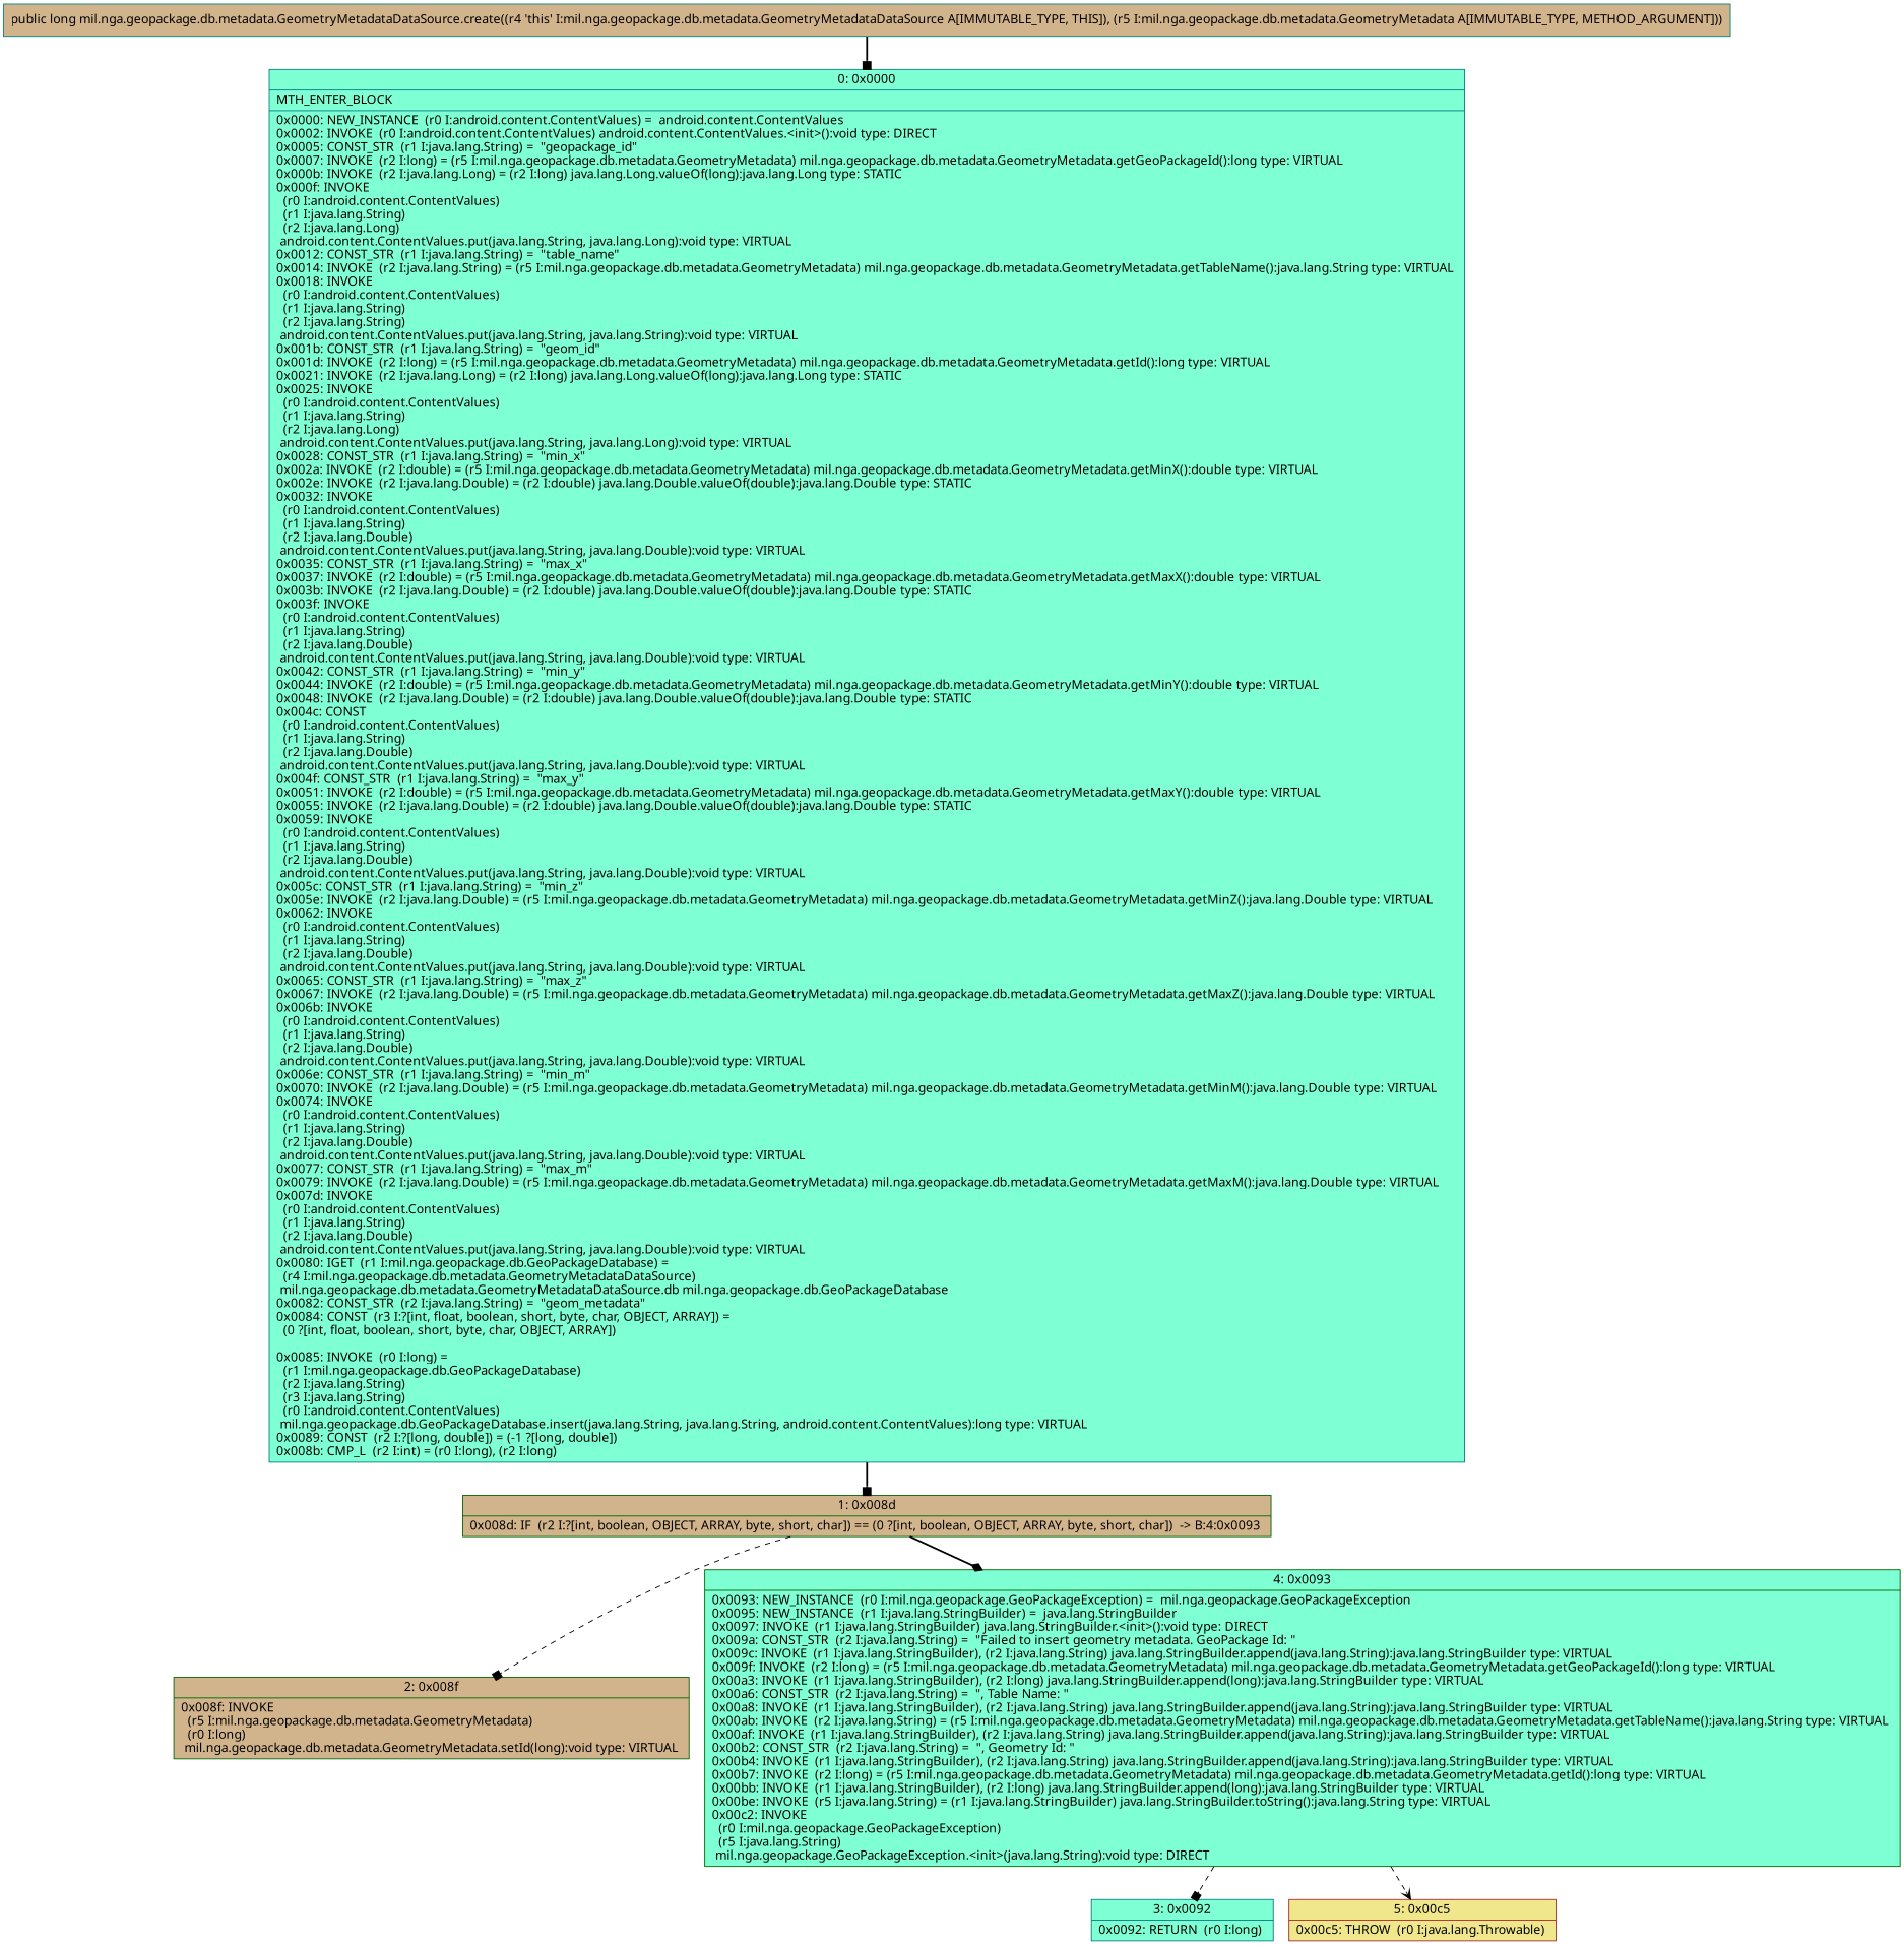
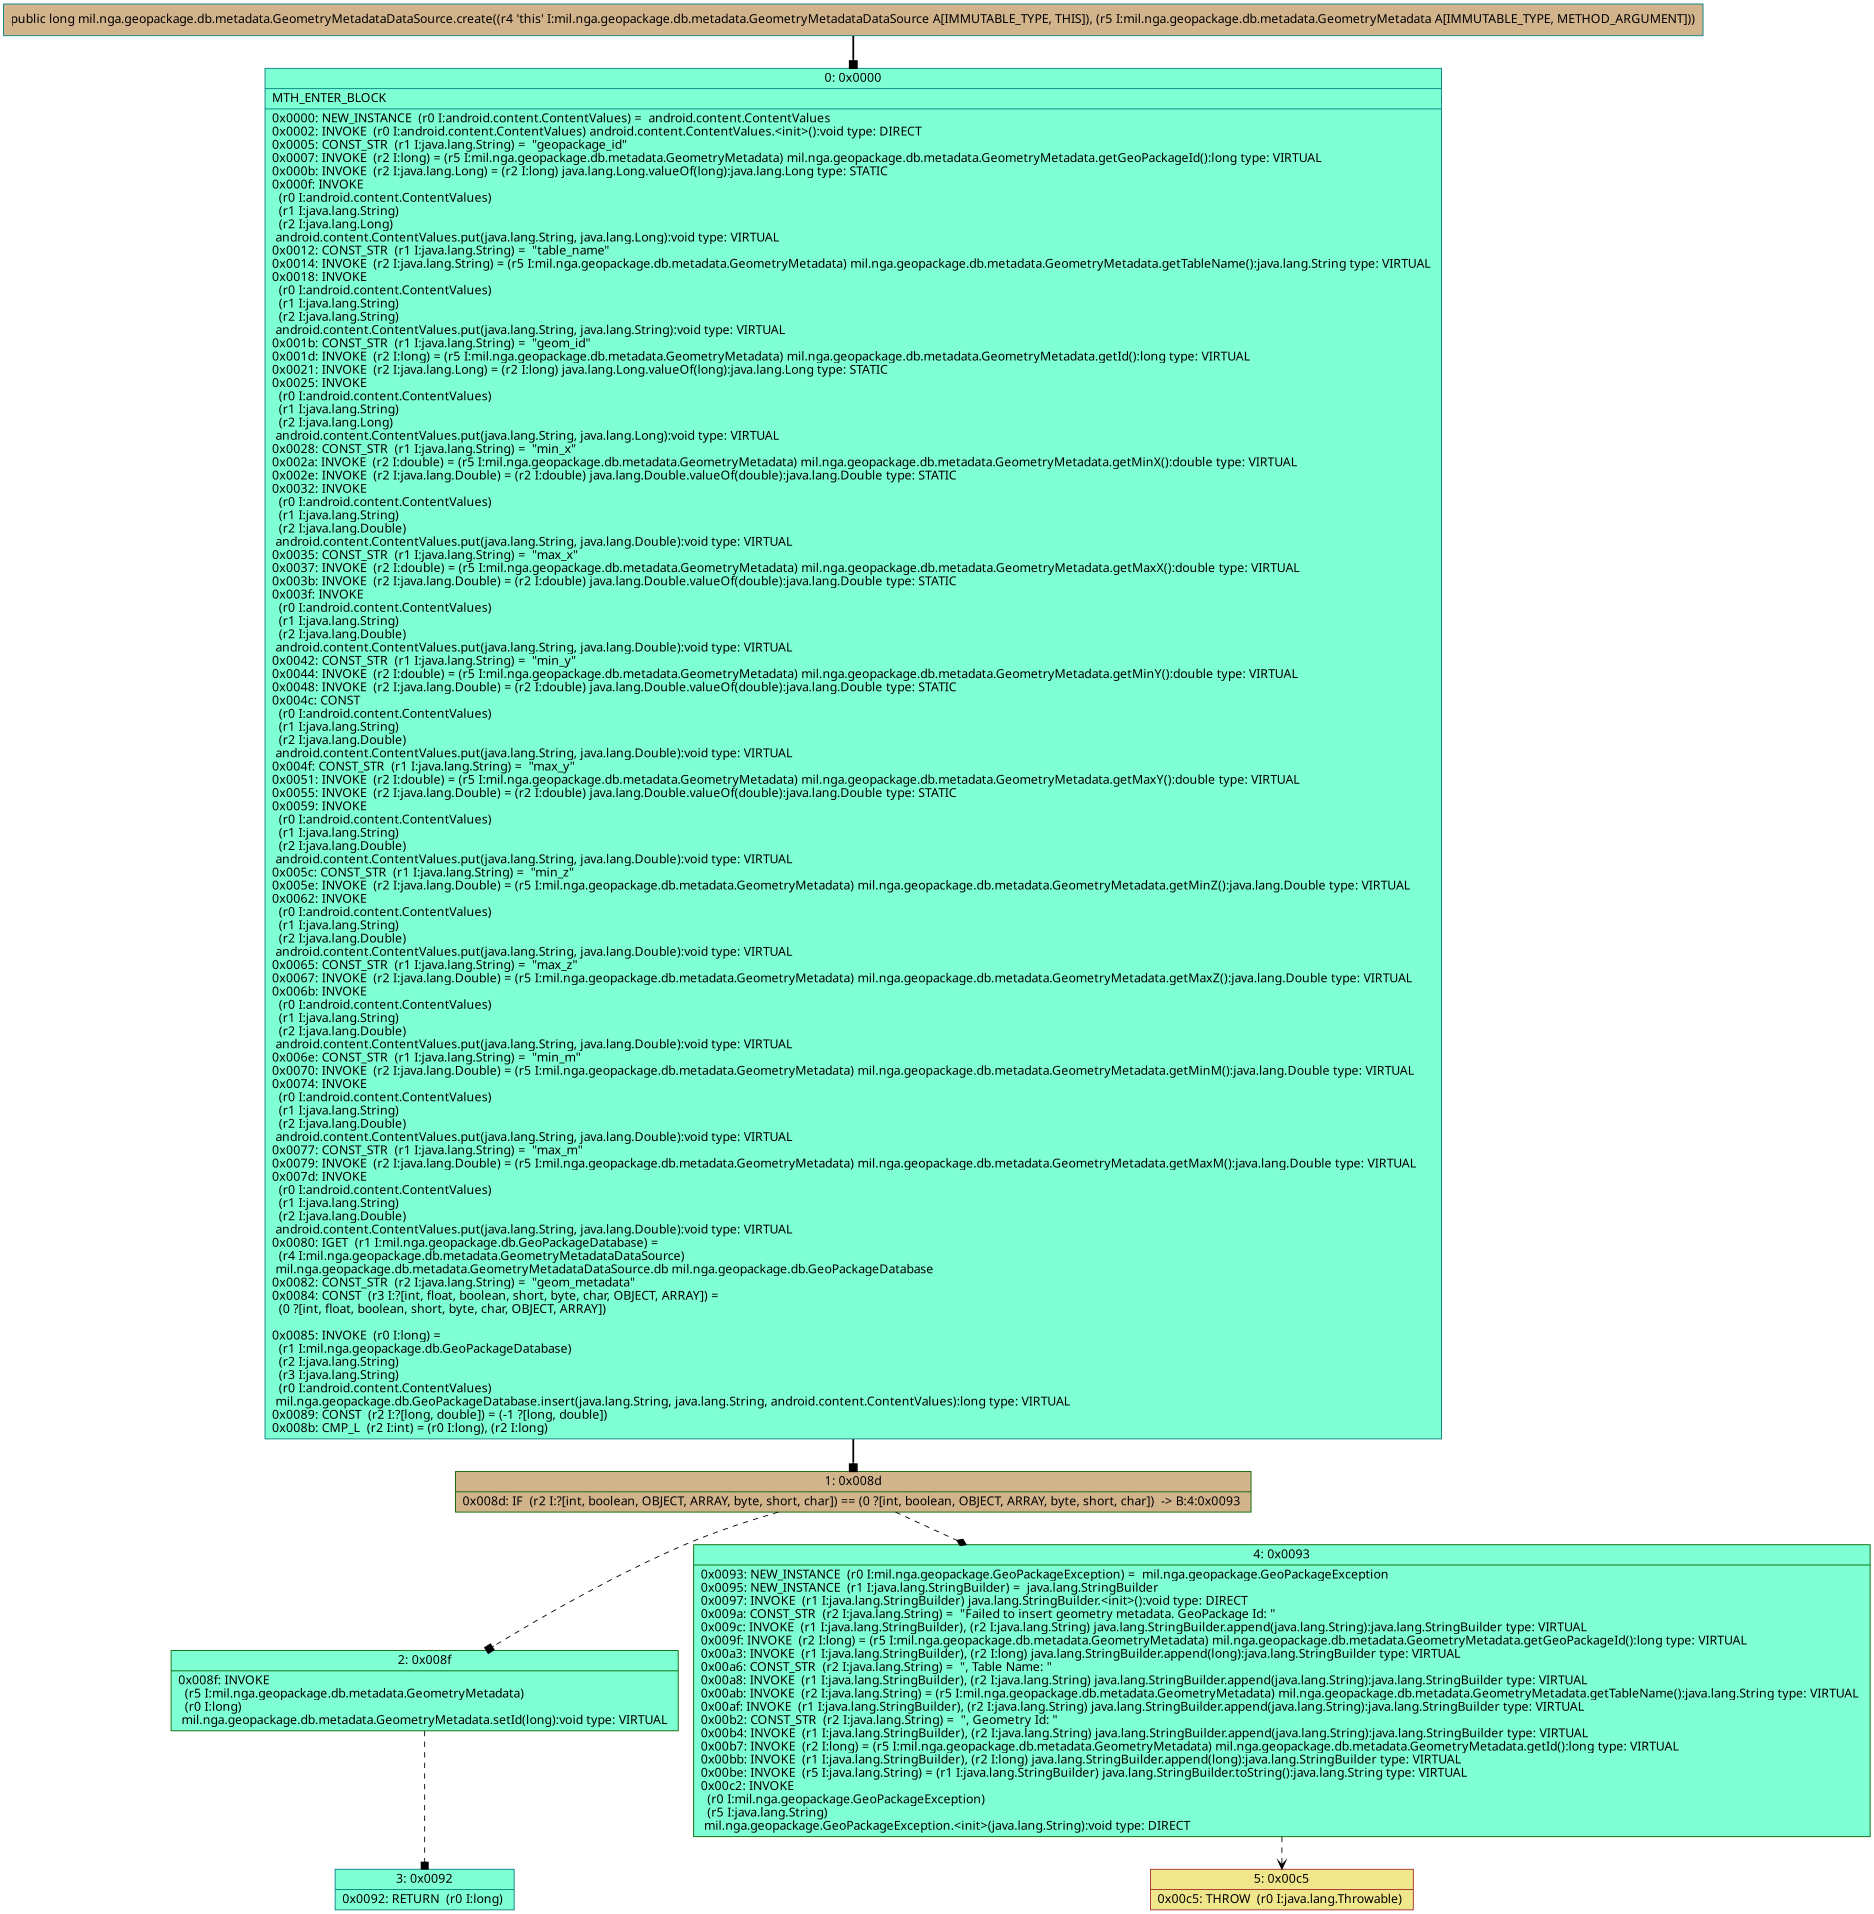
  digraph {
    fontname="Noto Sans"
    node [color=teal fillcolor=aquamarine fontname="Noto Sans" shape=record style=filled]
    edge [arrowhead=box fontname="Noto Sans" style=bold]
    n1 [label="{0\:\ 0x0000|MTH_ENTER_BLOCK\l|0x0000: NEW_INSTANCE  (r0 I:android.content.ContentValues) =  android.content.ContentValues \l0x0002: INVOKE  (r0 I:android.content.ContentValues) android.content.ContentValues.\<init\>():void type: DIRECT \l0x0005: CONST_STR  (r1 I:java.lang.String) =  \"geopackage_id\" \l0x0007: INVOKE  (r2 I:long) = (r5 I:mil.nga.geopackage.db.metadata.GeometryMetadata) mil.nga.geopackage.db.metadata.GeometryMetadata.getGeoPackageId():long type: VIRTUAL \l0x000b: INVOKE  (r2 I:java.lang.Long) = (r2 I:long) java.lang.Long.valueOf(long):java.lang.Long type: STATIC \l0x000f: INVOKE  \l  (r0 I:android.content.ContentValues)\l  (r1 I:java.lang.String)\l  (r2 I:java.lang.Long)\l android.content.ContentValues.put(java.lang.String, java.lang.Long):void type: VIRTUAL \l0x0012: CONST_STR  (r1 I:java.lang.String) =  \"table_name\" \l0x0014: INVOKE  (r2 I:java.lang.String) = (r5 I:mil.nga.geopackage.db.metadata.GeometryMetadata) mil.nga.geopackage.db.metadata.GeometryMetadata.getTableName():java.lang.String type: VIRTUAL \l0x0018: INVOKE  \l  (r0 I:android.content.ContentValues)\l  (r1 I:java.lang.String)\l  (r2 I:java.lang.String)\l android.content.ContentValues.put(java.lang.String, java.lang.String):void type: VIRTUAL \l0x001b: CONST_STR  (r1 I:java.lang.String) =  \"geom_id\" \l0x001d: INVOKE  (r2 I:long) = (r5 I:mil.nga.geopackage.db.metadata.GeometryMetadata) mil.nga.geopackage.db.metadata.GeometryMetadata.getId():long type: VIRTUAL \l0x0021: INVOKE  (r2 I:java.lang.Long) = (r2 I:long) java.lang.Long.valueOf(long):java.lang.Long type: STATIC \l0x0025: INVOKE  \l  (r0 I:android.content.ContentValues)\l  (r1 I:java.lang.String)\l  (r2 I:java.lang.Long)\l android.content.ContentValues.put(java.lang.String, java.lang.Long):void type: VIRTUAL \l0x0028: CONST_STR  (r1 I:java.lang.String) =  \"min_x\" \l0x002a: INVOKE  (r2 I:double) = (r5 I:mil.nga.geopackage.db.metadata.GeometryMetadata) mil.nga.geopackage.db.metadata.GeometryMetadata.getMinX():double type: VIRTUAL \l0x002e: INVOKE  (r2 I:java.lang.Double) = (r2 I:double) java.lang.Double.valueOf(double):java.lang.Double type: STATIC \l0x0032: INVOKE  \l  (r0 I:android.content.ContentValues)\l  (r1 I:java.lang.String)\l  (r2 I:java.lang.Double)\l android.content.ContentValues.put(java.lang.String, java.lang.Double):void type: VIRTUAL \l0x0035: CONST_STR  (r1 I:java.lang.String) =  \"max_x\" \l0x0037: INVOKE  (r2 I:double) = (r5 I:mil.nga.geopackage.db.metadata.GeometryMetadata) mil.nga.geopackage.db.metadata.GeometryMetadata.getMaxX():double type: VIRTUAL \l0x003b: INVOKE  (r2 I:java.lang.Double) = (r2 I:double) java.lang.Double.valueOf(double):java.lang.Double type: STATIC \l0x003f: INVOKE  \l  (r0 I:android.content.ContentValues)\l  (r1 I:java.lang.String)\l  (r2 I:java.lang.Double)\l android.content.ContentValues.put(java.lang.String, java.lang.Double):void type: VIRTUAL \l0x0042: CONST_STR  (r1 I:java.lang.String) =  \"min_y\" \l0x0044: INVOKE  (r2 I:double) = (r5 I:mil.nga.geopackage.db.metadata.GeometryMetadata) mil.nga.geopackage.db.metadata.GeometryMetadata.getMinY():double type: VIRTUAL \l0x0048: INVOKE  (r2 I:java.lang.Double) = (r2 I:double) java.lang.Double.valueOf(double):java.lang.Double type: STATIC \l0x004c: CONST  \l  (r0 I:android.content.ContentValues)\l  (r1 I:java.lang.String)\l  (r2 I:java.lang.Double)\l android.content.ContentValues.put(java.lang.String, java.lang.Double):void type: VIRTUAL \l0x004f: CONST_STR  (r1 I:java.lang.String) =  \"max_y\" \l0x0051: INVOKE  (r2 I:double) = (r5 I:mil.nga.geopackage.db.metadata.GeometryMetadata) mil.nga.geopackage.db.metadata.GeometryMetadata.getMaxY():double type: VIRTUAL \l0x0055: INVOKE  (r2 I:java.lang.Double) = (r2 I:double) java.lang.Double.valueOf(double):java.lang.Double type: STATIC \l0x0059: INVOKE  \l  (r0 I:android.content.ContentValues)\l  (r1 I:java.lang.String)\l  (r2 I:java.lang.Double)\l android.content.ContentValues.put(java.lang.String, java.lang.Double):void type: VIRTUAL \l0x005c: CONST_STR  (r1 I:java.lang.String) =  \"min_z\" \l0x005e: INVOKE  (r2 I:java.lang.Double) = (r5 I:mil.nga.geopackage.db.metadata.GeometryMetadata) mil.nga.geopackage.db.metadata.GeometryMetadata.getMinZ():java.lang.Double type: VIRTUAL \l0x0062: INVOKE  \l  (r0 I:android.content.ContentValues)\l  (r1 I:java.lang.String)\l  (r2 I:java.lang.Double)\l android.content.ContentValues.put(java.lang.String, java.lang.Double):void type: VIRTUAL \l0x0065: CONST_STR  (r1 I:java.lang.String) =  \"max_z\" \l0x0067: INVOKE  (r2 I:java.lang.Double) = (r5 I:mil.nga.geopackage.db.metadata.GeometryMetadata) mil.nga.geopackage.db.metadata.GeometryMetadata.getMaxZ():java.lang.Double type: VIRTUAL \l0x006b: INVOKE  \l  (r0 I:android.content.ContentValues)\l  (r1 I:java.lang.String)\l  (r2 I:java.lang.Double)\l android.content.ContentValues.put(java.lang.String, java.lang.Double):void type: VIRTUAL \l0x006e: CONST_STR  (r1 I:java.lang.String) =  \"min_m\" \l0x0070: INVOKE  (r2 I:java.lang.Double) = (r5 I:mil.nga.geopackage.db.metadata.GeometryMetadata) mil.nga.geopackage.db.metadata.GeometryMetadata.getMinM():java.lang.Double type: VIRTUAL \l0x0074: INVOKE  \l  (r0 I:android.content.ContentValues)\l  (r1 I:java.lang.String)\l  (r2 I:java.lang.Double)\l android.content.ContentValues.put(java.lang.String, java.lang.Double):void type: VIRTUAL \l0x0077: CONST_STR  (r1 I:java.lang.String) =  \"max_m\" \l0x0079: INVOKE  (r2 I:java.lang.Double) = (r5 I:mil.nga.geopackage.db.metadata.GeometryMetadata) mil.nga.geopackage.db.metadata.GeometryMetadata.getMaxM():java.lang.Double type: VIRTUAL \l0x007d: INVOKE  \l  (r0 I:android.content.ContentValues)\l  (r1 I:java.lang.String)\l  (r2 I:java.lang.Double)\l android.content.ContentValues.put(java.lang.String, java.lang.Double):void type: VIRTUAL \l0x0080: IGET  (r1 I:mil.nga.geopackage.db.GeoPackageDatabase) = \l  (r4 I:mil.nga.geopackage.db.metadata.GeometryMetadataDataSource)\l mil.nga.geopackage.db.metadata.GeometryMetadataDataSource.db mil.nga.geopackage.db.GeoPackageDatabase \l0x0082: CONST_STR  (r2 I:java.lang.String) =  \"geom_metadata\" \l0x0084: CONST  (r3 I:?[int, float, boolean, short, byte, char, OBJECT, ARRAY]) = \l  (0 ?[int, float, boolean, short, byte, char, OBJECT, ARRAY])\l \l0x0085: INVOKE  (r0 I:long) = \l  (r1 I:mil.nga.geopackage.db.GeoPackageDatabase)\l  (r2 I:java.lang.String)\l  (r3 I:java.lang.String)\l  (r0 I:android.content.ContentValues)\l mil.nga.geopackage.db.GeoPackageDatabase.insert(java.lang.String, java.lang.String, android.content.ContentValues):long type: VIRTUAL \l0x0089: CONST  (r2 I:?[long, double]) = (\-1 ?[long, double]) \l0x008b: CMP_L  (r2 I:int) = (r0 I:long), (r2 I:long) \l}"]
    n2 [color=darkgreen fillcolor=tan label="{1\:\ 0x008d|0x008d: IF  (r2 I:?[int, boolean, OBJECT, ARRAY, byte, short, char]) == (0 ?[int, boolean, OBJECT, ARRAY, byte, short, char])  \-\> B:4:0x0093 \l}"]
-   n3 [color=darkgreen fillcolor=tan label="{2\:\ 0x008f|0x008f: INVOKE  \l  (r5 I:mil.nga.geopackage.db.metadata.GeometryMetadata)\l  (r0 I:long)\l mil.nga.geopackage.db.metadata.GeometryMetadata.setId(long):void type: VIRTUAL \l}"]
+   n3 [color=darkgreen label="{2\:\ 0x008f|0x008f: INVOKE  \l  (r5 I:mil.nga.geopackage.db.metadata.GeometryMetadata)\l  (r0 I:long)\l mil.nga.geopackage.db.metadata.GeometryMetadata.setId(long):void type: VIRTUAL \l}"]
    n4 [color=darkgreen label="{4\:\ 0x0093|0x0093: NEW_INSTANCE  (r0 I:mil.nga.geopackage.GeoPackageException) =  mil.nga.geopackage.GeoPackageException \l0x0095: NEW_INSTANCE  (r1 I:java.lang.StringBuilder) =  java.lang.StringBuilder \l0x0097: INVOKE  (r1 I:java.lang.StringBuilder) java.lang.StringBuilder.\<init\>():void type: DIRECT \l0x009a: CONST_STR  (r2 I:java.lang.String) =  \"Failed to insert geometry metadata. GeoPackage Id: \" \l0x009c: INVOKE  (r1 I:java.lang.StringBuilder), (r2 I:java.lang.String) java.lang.StringBuilder.append(java.lang.String):java.lang.StringBuilder type: VIRTUAL \l0x009f: INVOKE  (r2 I:long) = (r5 I:mil.nga.geopackage.db.metadata.GeometryMetadata) mil.nga.geopackage.db.metadata.GeometryMetadata.getGeoPackageId():long type: VIRTUAL \l0x00a3: INVOKE  (r1 I:java.lang.StringBuilder), (r2 I:long) java.lang.StringBuilder.append(long):java.lang.StringBuilder type: VIRTUAL \l0x00a6: CONST_STR  (r2 I:java.lang.String) =  \", Table Name: \" \l0x00a8: INVOKE  (r1 I:java.lang.StringBuilder), (r2 I:java.lang.String) java.lang.StringBuilder.append(java.lang.String):java.lang.StringBuilder type: VIRTUAL \l0x00ab: INVOKE  (r2 I:java.lang.String) = (r5 I:mil.nga.geopackage.db.metadata.GeometryMetadata) mil.nga.geopackage.db.metadata.GeometryMetadata.getTableName():java.lang.String type: VIRTUAL \l0x00af: INVOKE  (r1 I:java.lang.StringBuilder), (r2 I:java.lang.String) java.lang.StringBuilder.append(java.lang.String):java.lang.StringBuilder type: VIRTUAL \l0x00b2: CONST_STR  (r2 I:java.lang.String) =  \", Geometry Id: \" \l0x00b4: INVOKE  (r1 I:java.lang.StringBuilder), (r2 I:java.lang.String) java.lang.StringBuilder.append(java.lang.String):java.lang.StringBuilder type: VIRTUAL \l0x00b7: INVOKE  (r2 I:long) = (r5 I:mil.nga.geopackage.db.metadata.GeometryMetadata) mil.nga.geopackage.db.metadata.GeometryMetadata.getId():long type: VIRTUAL \l0x00bb: INVOKE  (r1 I:java.lang.StringBuilder), (r2 I:long) java.lang.StringBuilder.append(long):java.lang.StringBuilder type: VIRTUAL \l0x00be: INVOKE  (r5 I:java.lang.String) = (r1 I:java.lang.StringBuilder) java.lang.StringBuilder.toString():java.lang.String type: VIRTUAL \l0x00c2: INVOKE  \l  (r0 I:mil.nga.geopackage.GeoPackageException)\l  (r5 I:java.lang.String)\l mil.nga.geopackage.GeoPackageException.\<init\>(java.lang.String):void type: DIRECT \l}"]
    n5 [label="{3\:\ 0x0092|0x0092: RETURN  (r0 I:long) \l}"]
    n6 [color=brown fillcolor=khaki label="{5\:\ 0x00c5|0x00c5: THROW  (r0 I:java.lang.Throwable) \l}"]
    n7 [fillcolor=tan label="{public long mil.nga.geopackage.db.metadata.GeometryMetadataDataSource.create((r4 'this' I:mil.nga.geopackage.db.metadata.GeometryMetadataDataSource A[IMMUTABLE_TYPE, THIS]), (r5 I:mil.nga.geopackage.db.metadata.GeometryMetadata A[IMMUTABLE_TYPE, METHOD_ARGUMENT])) }"]
    n1 -> n2
    n2 -> n3 [style=dashed]
-   n2 -> n4 [arrowhead=diamond]
-   n4 -> n5 [style=dashed]
+   n2 -> n4 [arrowhead=diamond style=dashed]
+   n3 -> n5 [style=dashed]
    n4 -> n6 [arrowhead=vee style=dashed]
    n7 -> n1
  }
